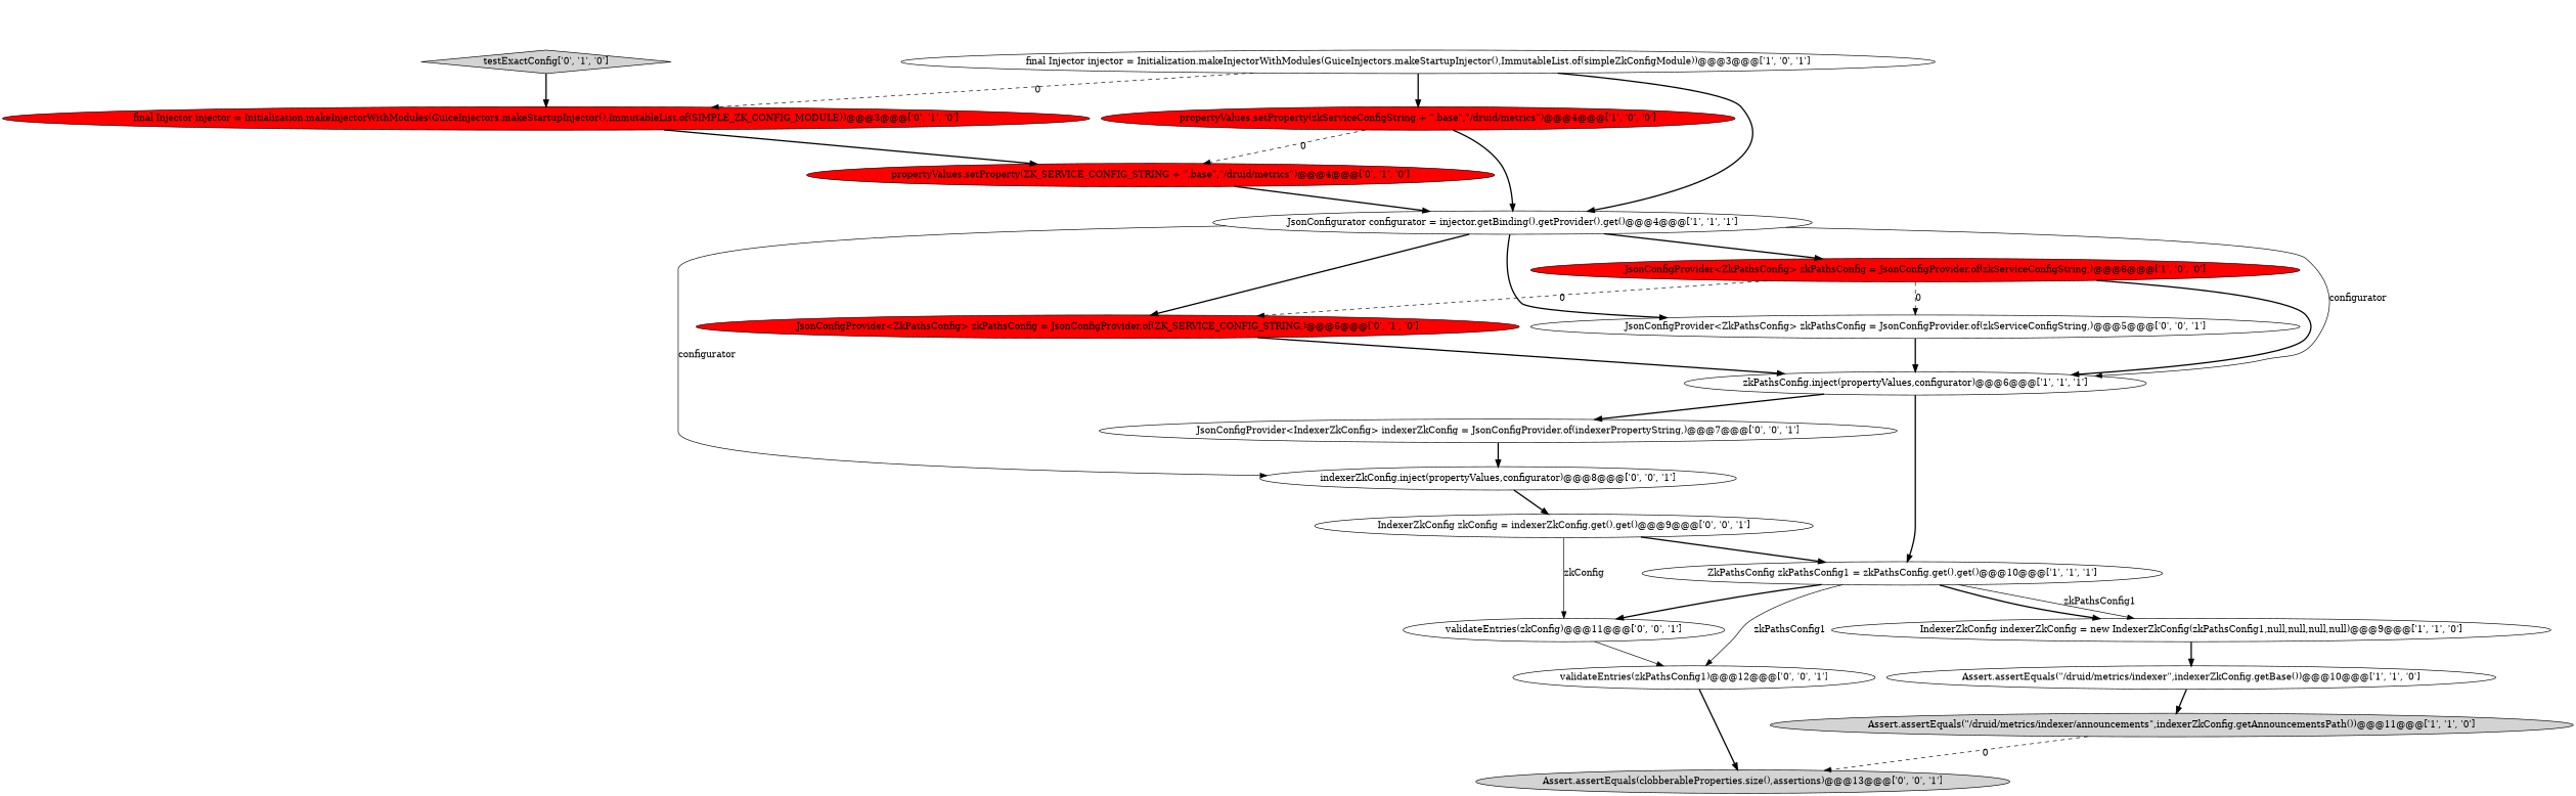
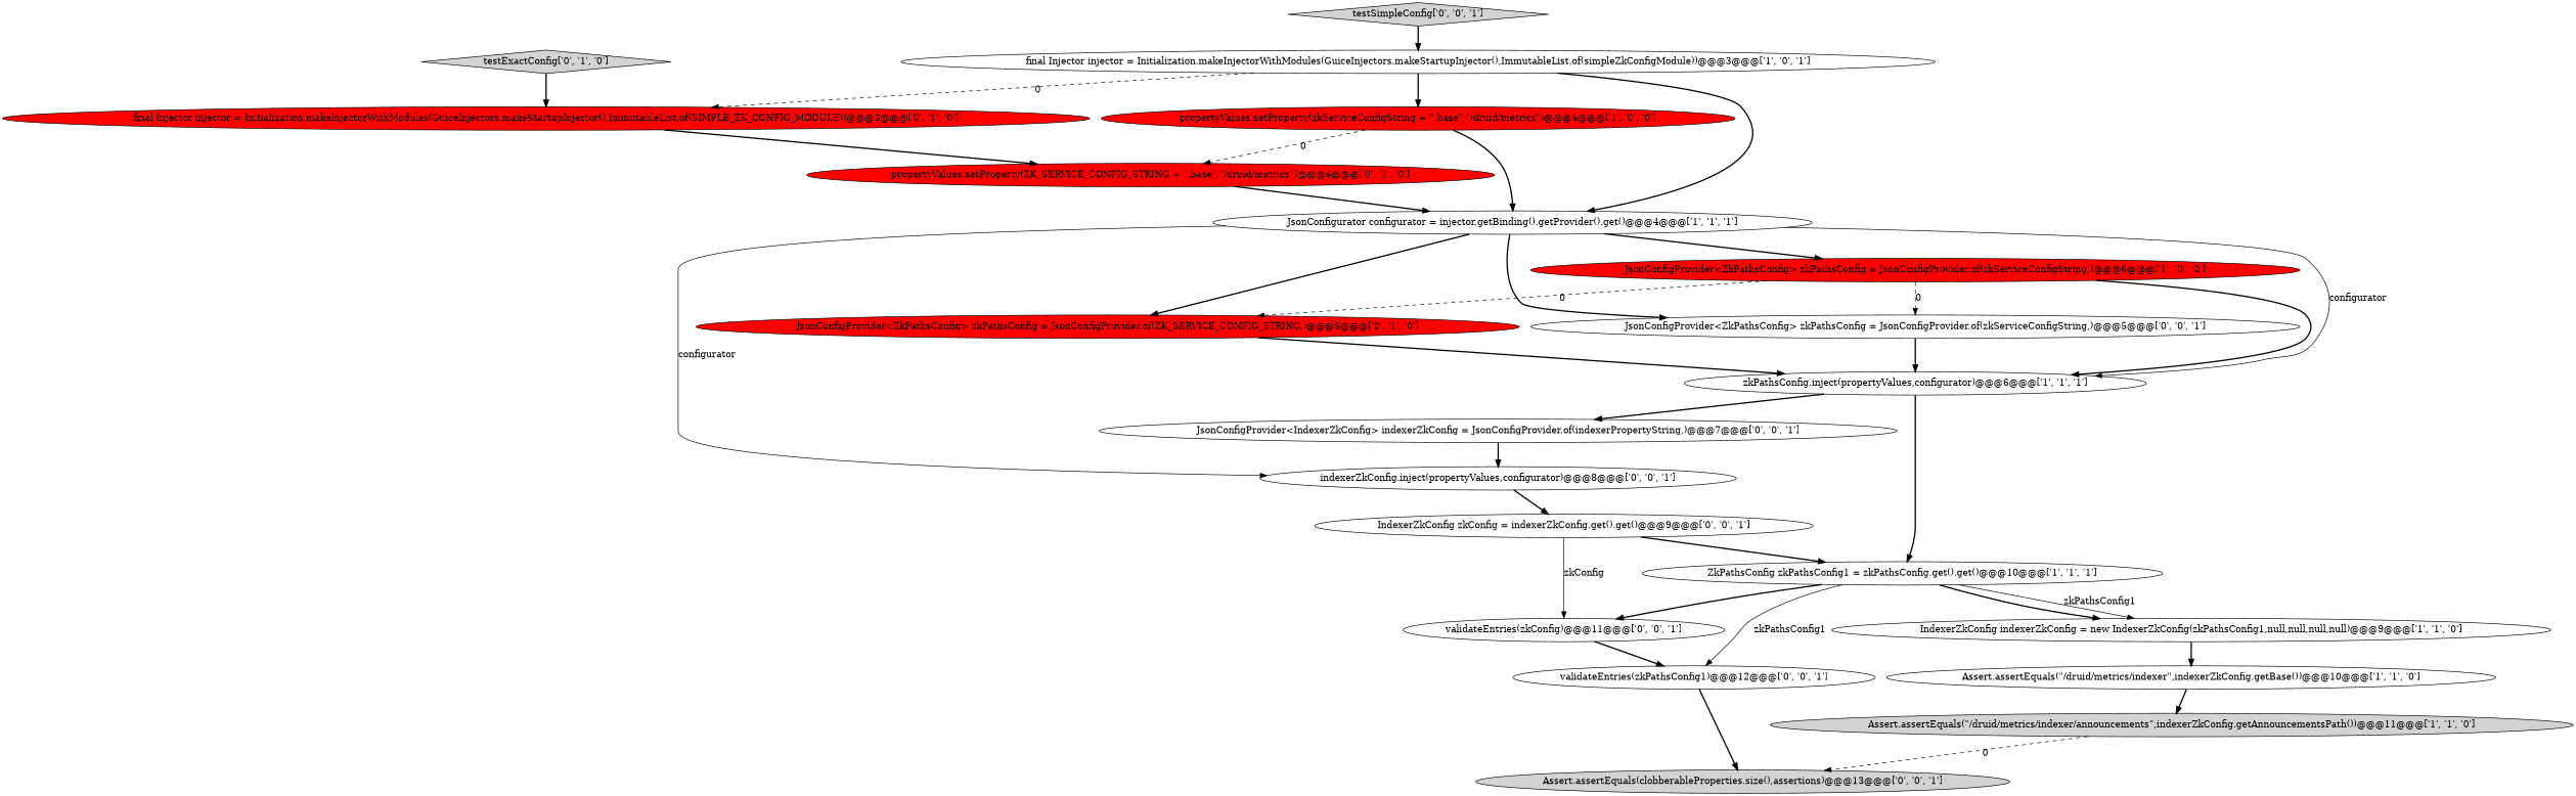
  digraph {
    node [fillcolor=white shape=ellipse style=filled]
    edge [style=bold]
    n1 [label="IndexerZkConfig zkConfig = indexerZkConfig.get().get()@@@9@@@['0', '0', '1']"]
    n2 [label="ZkPathsConfig zkPathsConfig1 = zkPathsConfig.get().get()@@@10@@@['1', '1', '1']"]
    n3 [label="validateEntries(zkConfig)@@@11@@@['0', '0', '1']"]
    n4 [label="validateEntries(zkPathsConfig1)@@@12@@@['0', '0', '1']"]
    n5 [label="IndexerZkConfig indexerZkConfig = new IndexerZkConfig(zkPathsConfig1,null,null,null,null)@@@9@@@['1', '1', '0']"]
    n6 [fillcolor=red label="propertyValues.setProperty(zkServiceConfigString + \".base\",\"/druid/metrics\")@@@4@@@['1', '0', '0']"]
    n7 [label="JsonConfigurator configurator = injector.getBinding().getProvider().get()@@@4@@@['1', '1', '1']"]
    n8 [fillcolor=red label="propertyValues.setProperty(ZK_SERVICE_CONFIG_STRING + \".base\",\"/druid/metrics\")@@@4@@@['0', '1', '0']"]
    n9 [label="zkPathsConfig.inject(propertyValues,configurator)@@@6@@@['1', '1', '1']"]
    n10 [label="indexerZkConfig.inject(propertyValues,configurator)@@@8@@@['0', '0', '1']"]
    n11 [fillcolor=red label="JsonConfigProvider<ZkPathsConfig> zkPathsConfig = JsonConfigProvider.of(zkServiceConfigString,)@@@6@@@['1', '0', '0']"]
    n12 [label="JsonConfigProvider<ZkPathsConfig> zkPathsConfig = JsonConfigProvider.of(zkServiceConfigString,)@@@5@@@['0', '0', '1']"]
    n13 [fillcolor=red label="JsonConfigProvider<ZkPathsConfig> zkPathsConfig = JsonConfigProvider.of(ZK_SERVICE_CONFIG_STRING,)@@@6@@@['0', '1', '0']"]
    n14 [fillcolor=lightgray label="Assert.assertEquals(clobberableProperties.size(),assertions)@@@13@@@['0', '0', '1']"]
+   n15 [fillcolor=lightgray label="testSimpleConfig['0', '0', '1']" shape=diamond]
    n16 [label="final Injector injector = Initialization.makeInjectorWithModules(GuiceInjectors.makeStartupInjector(),ImmutableList.of(simpleZkConfigModule))@@@3@@@['1', '0', '1']"]
    n17 [fillcolor=red label="final Injector injector = Initialization.makeInjectorWithModules(GuiceInjectors.makeStartupInjector(),ImmutableList.of(SIMPLE_ZK_CONFIG_MODULE))@@@3@@@['0', '1', '0']"]
    n18 [label="Assert.assertEquals(\"/druid/metrics/indexer\",indexerZkConfig.getBase())@@@10@@@['1', '1', '0']"]
    n19 [label="JsonConfigProvider<IndexerZkConfig> indexerZkConfig = JsonConfigProvider.of(indexerPropertyString,)@@@7@@@['0', '0', '1']"]
    n20 [fillcolor=lightgray label="testExactConfig['0', '1', '0']" shape=diamond]
    n21 [fillcolor=lightgray label="Assert.assertEquals(\"/druid/metrics/indexer/announcements\",indexerZkConfig.getAnnouncementsPath())@@@11@@@['1', '1', '0']"]
    n1 -> n2
    n1 -> n3 [label=zkConfig style=solid]
    n2 -> n3
    n2 -> n4 [label=zkPathsConfig1 style=solid]
    n2 -> n5 [label=zkPathsConfig1 style=solid]
    n2 -> n5
-   n3 -> n4 [style=solid]
+   n3 -> n4
    n4 -> n14
    n5 -> n18
    n6 -> n7
    n6 -> n8 [label=0 style=dashed]
    n7 -> n9 [label=configurator style=solid]
    n7 -> n10 [label=configurator style=solid]
    n7 -> n11
    n7 -> n12
    n7 -> n13
    n8 -> n7
    n9 -> n2
    n9 -> n19
    n10 -> n1
    n11 -> n9
    n11 -> n12 [label=0 style=dashed]
    n11 -> n13 [label=0 style=dashed]
    n12 -> n9
    n13 -> n9
+   n15 -> n16
    n16 -> n6
    n16 -> n7
    n16 -> n17 [label=0 style=dashed]
    n17 -> n8
    n18 -> n21
    n19 -> n10
    n20 -> n17
    n21 -> n14 [label=0 style=dashed]
  }
